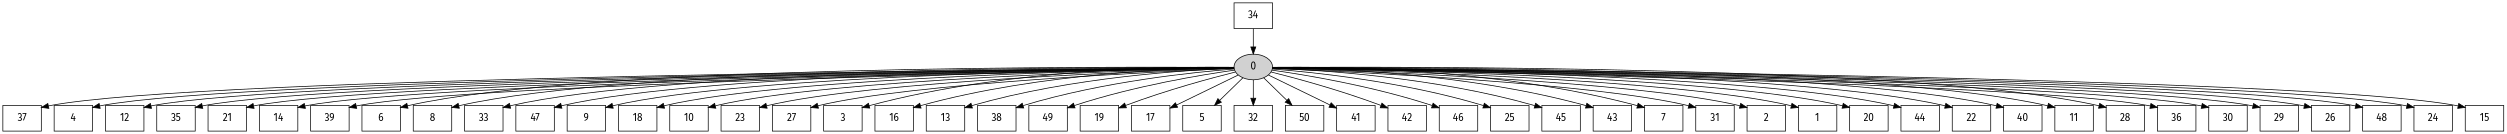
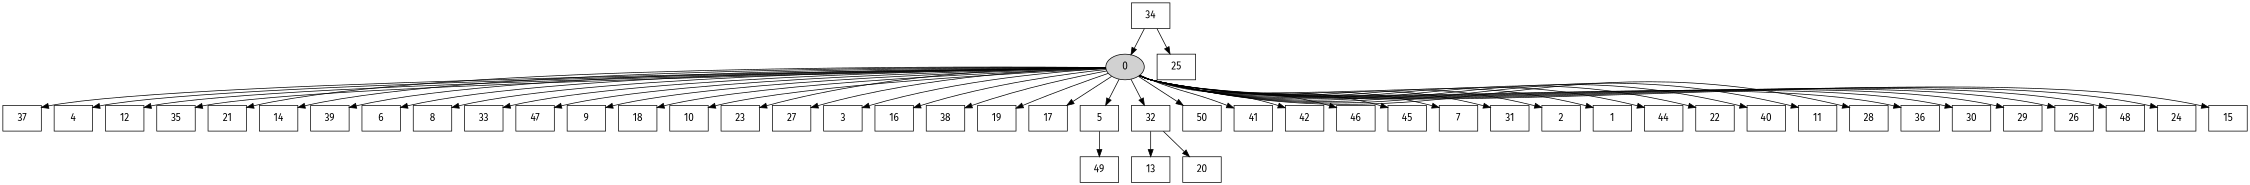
  digraph {
    fontname="Fira Sans"
    node [fillcolor=white fontname="Fira Sans" style=filled shape=box]
    edge [fontname="Fira Sans"]
    0 [fillcolor=grey82 shape=""]
    n2 [label="37\n"]
    n3 [label="4\n"]
    n4 [label="12\n"]
    n5 [label="35\n"]
    n6 [label="21\n"]
    n7 [label="14\n"]
    n8 [label="39\n"]
    n9 [label="6\n"]
    n10 [label="8\n"]
    n11 [label="33\n"]
    n12 [label="47\n"]
    n13 [label="9\n"]
    n14 [label="18\n"]
    n15 [label="10\n"]
    n16 [label="23\n"]
    n17 [label="27\n"]
    n18 [label="3\n"]
    n19 [label="16\n"]
    n20 [label="13\n"]
    n21 [label="38\n"]
    n22 [label="49\n"]
    n23 [label="19\n"]
    n24 [label="17\n"]
    n25 [label="5\n"]
    n26 [label="32\n"]
    n27 [label="50\n"]
    n28 [label="41\n"]
    n29 [label="42\n"]
    n30 [label="46\n"]
    n31 [label="25\n"]
    n32 [label="45\n"]
-   n33 [label="43\n"]
    n34 [label="7\n"]
    n35 [label="31\n"]
    n36 [label="2\n"]
    n37 [label="1\n"]
    n38 [label="20\n"]
    n39 [label="44\n"]
    n40 [label="22\n"]
    n41 [label="40\n"]
    n42 [label="11\n"]
    n43 [label="28\n"]
    n44 [label="36\n"]
    n45 [label="30\n"]
    n46 [label="29\n"]
    n47 [label="26\n"]
    n48 [label="48\n"]
    n49 [label="24\n"]
    n50 [label="15\n"]
    n51 [label="34\n"]
    0 -> n2
    0 -> n3
    0 -> n4
    0 -> n5
    0 -> n6
    0 -> n7
    0 -> n8
    0 -> n9
    0 -> n10
    0 -> n11
    0 -> n12
    0 -> n13
    0 -> n14
    0 -> n15
    0 -> n16
    0 -> n17
    0 -> n18
    0 -> n19
-   0 -> n20
+   n26 -> n20
    0 -> n21
-   0 -> n22
+   n25 -> n22
    0 -> n23
    0 -> n24
    0 -> n25
    0 -> n26
    0 -> n27
    0 -> n28
    0 -> n29
    0 -> n30
-   0 -> n31
+   n51 -> n31
    0 -> n32
-   0 -> n33
    0 -> n34
    0 -> n35
    0 -> n36
    0 -> n37
-   0 -> n38
+   n26 -> n38
    0 -> n39
    0 -> n40
    0 -> n41
    0 -> n42
    0 -> n43
    0 -> n44
    0 -> n45
    0 -> n46
    0 -> n47
    0 -> n48
    0 -> n49
    0 -> n50
    n51 -> 0
  }
